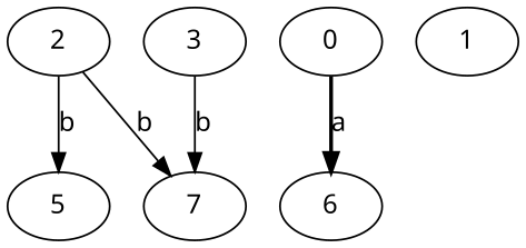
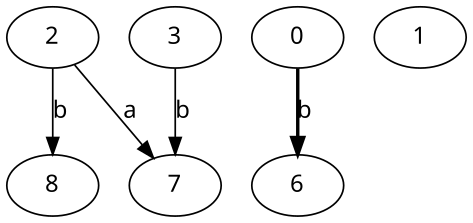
  strict digraph {
    fontname="Noto Sans"
    node [fontname="Noto Sans"]
    edge [fontname="Noto Sans" style=solid]
    2
    7
-   8 [label=5]
+   8
    3
    n5 [label=6]
    0
    1
-   2 -> 7 [label=b]
+   2 -> 7 [label=a]
    2 -> 8 [label=b]
    3 -> 7 [label=b]
-   0 -> n5 [label=a style=bold]
+   0 -> n5 [label=b style=bold]
  }
